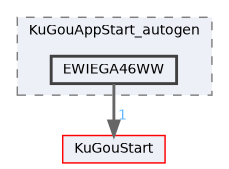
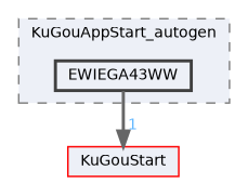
  digraph {
    compound=true
    node [fillcolor="#edf0f7" fontname=Helvetica fontsize=10 shape=box]
-   n1 [color=grey25 height=0.2 label=EWIEGA46WW style="filled,bold" width=0.4]
+   n1 [color=grey25 height=0.2 label=EWIEGA43WW style="filled,bold" width=0.4]
    n2 [color=red height=0.2 label=KuGouStart style=filled width=0.4]
    subgraph cluster_1 {
      bgcolor="#edf0f7"
      fontname=Helvetica
      fontsize=10
      label=KuGouAppStart_autogen
      pencolor=grey50
      style="filled,dashed"
      n1
    }
    n1 -> n2 [color=gray40 fontcolor=steelblue1 fontname=Helvetica fontsize=10 headlabel=1 labeldistance=1.5 labelfontname=Helvetica labelfontsize=10 style=bold]
  }
